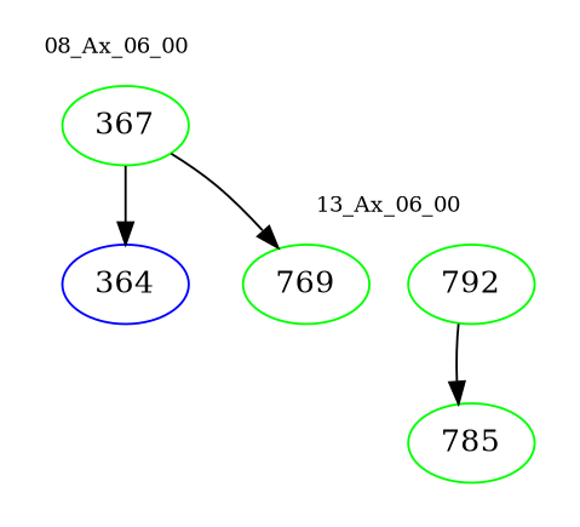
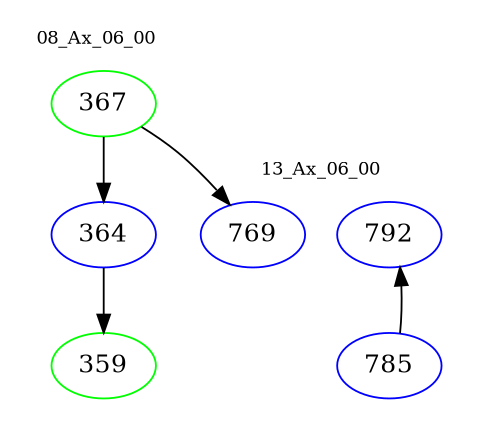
  digraph {
    node [color=green]
    edge [color=black]
    n1 [label=367]
    n2 [color=blue label=364]
-   n4 [label=792]
-   n5 [label=785]
-   n6 [label=769]
+   n3 [label=359]
+   n4 [color=blue label=792]
+   n5 [color=blue label=785]
+   n6 [color=blue label=769]
    subgraph cluster_1 {
      color=white
      fontsize=10
      label="08_Ax_06_00"
      n1
      n2
+     n3
    }
    subgraph cluster_2 {
      color=white
      fontsize=10
      label="13_Ax_06_00"
      n4
      n5
      n6
    }
    n1 -> n2
    n1 -> n6
-   n4 -> n5
+   n2 -> n3
+   n5 -> n4
  }
